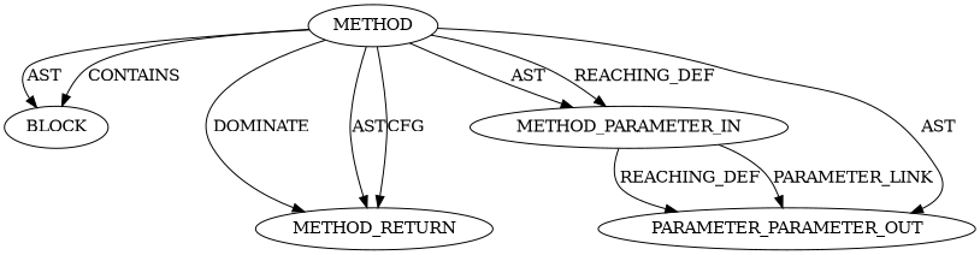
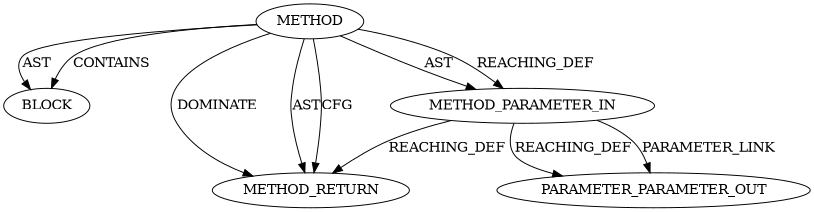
  digraph {
    node [CODE="<empty>" ORDER=1 TYPE_FULL_NAME=ANY EVALUATION_STRATEGY=BY_VALUE]
    n1 [ARGUMENT_INDEX=1 label=BLOCK EVALUATION_STRATEGY=""]
    n2 [CODE=RET ORDER=2 label=METHOD_RETURN]
    n3 [AST_PARENT_FULL_NAME="<global>" AST_PARENT_TYPE=NAMESPACE_BLOCK FILENAME="<empty>" FULL_NAME=IS_ERR IS_EXTERNAL=true NAME=IS_ERR ORDER=0 label=METHOD TYPE_FULL_NAME="" EVALUATION_STRATEGY=""]
    n4 [CODE=p1 INDEX=1 IS_VARIADIC=false NAME=p1 label=METHOD_PARAMETER_IN]
    n5 [CODE=p1 INDEX=1 IS_VARIADIC=false NAME=p1 label=PARAMETER_PARAMETER_OUT]
    n3 -> n1 [label=AST]
    n3 -> n1 [label=CONTAINS]
    n3 -> n2 [label=DOMINATE]
    n3 -> n2 [label=AST]
    n3 -> n2 [label=CFG]
    n3 -> n4 [label=AST]
    n3 -> n4 [label=REACHING_DEF]
-   n3 -> n5 [label=AST]
+   n4 -> n2 [VARIABLE=p1 label=REACHING_DEF]
    n4 -> n5 [VARIABLE=p1 label=REACHING_DEF]
    n4 -> n5 [label=PARAMETER_LINK]
  }
